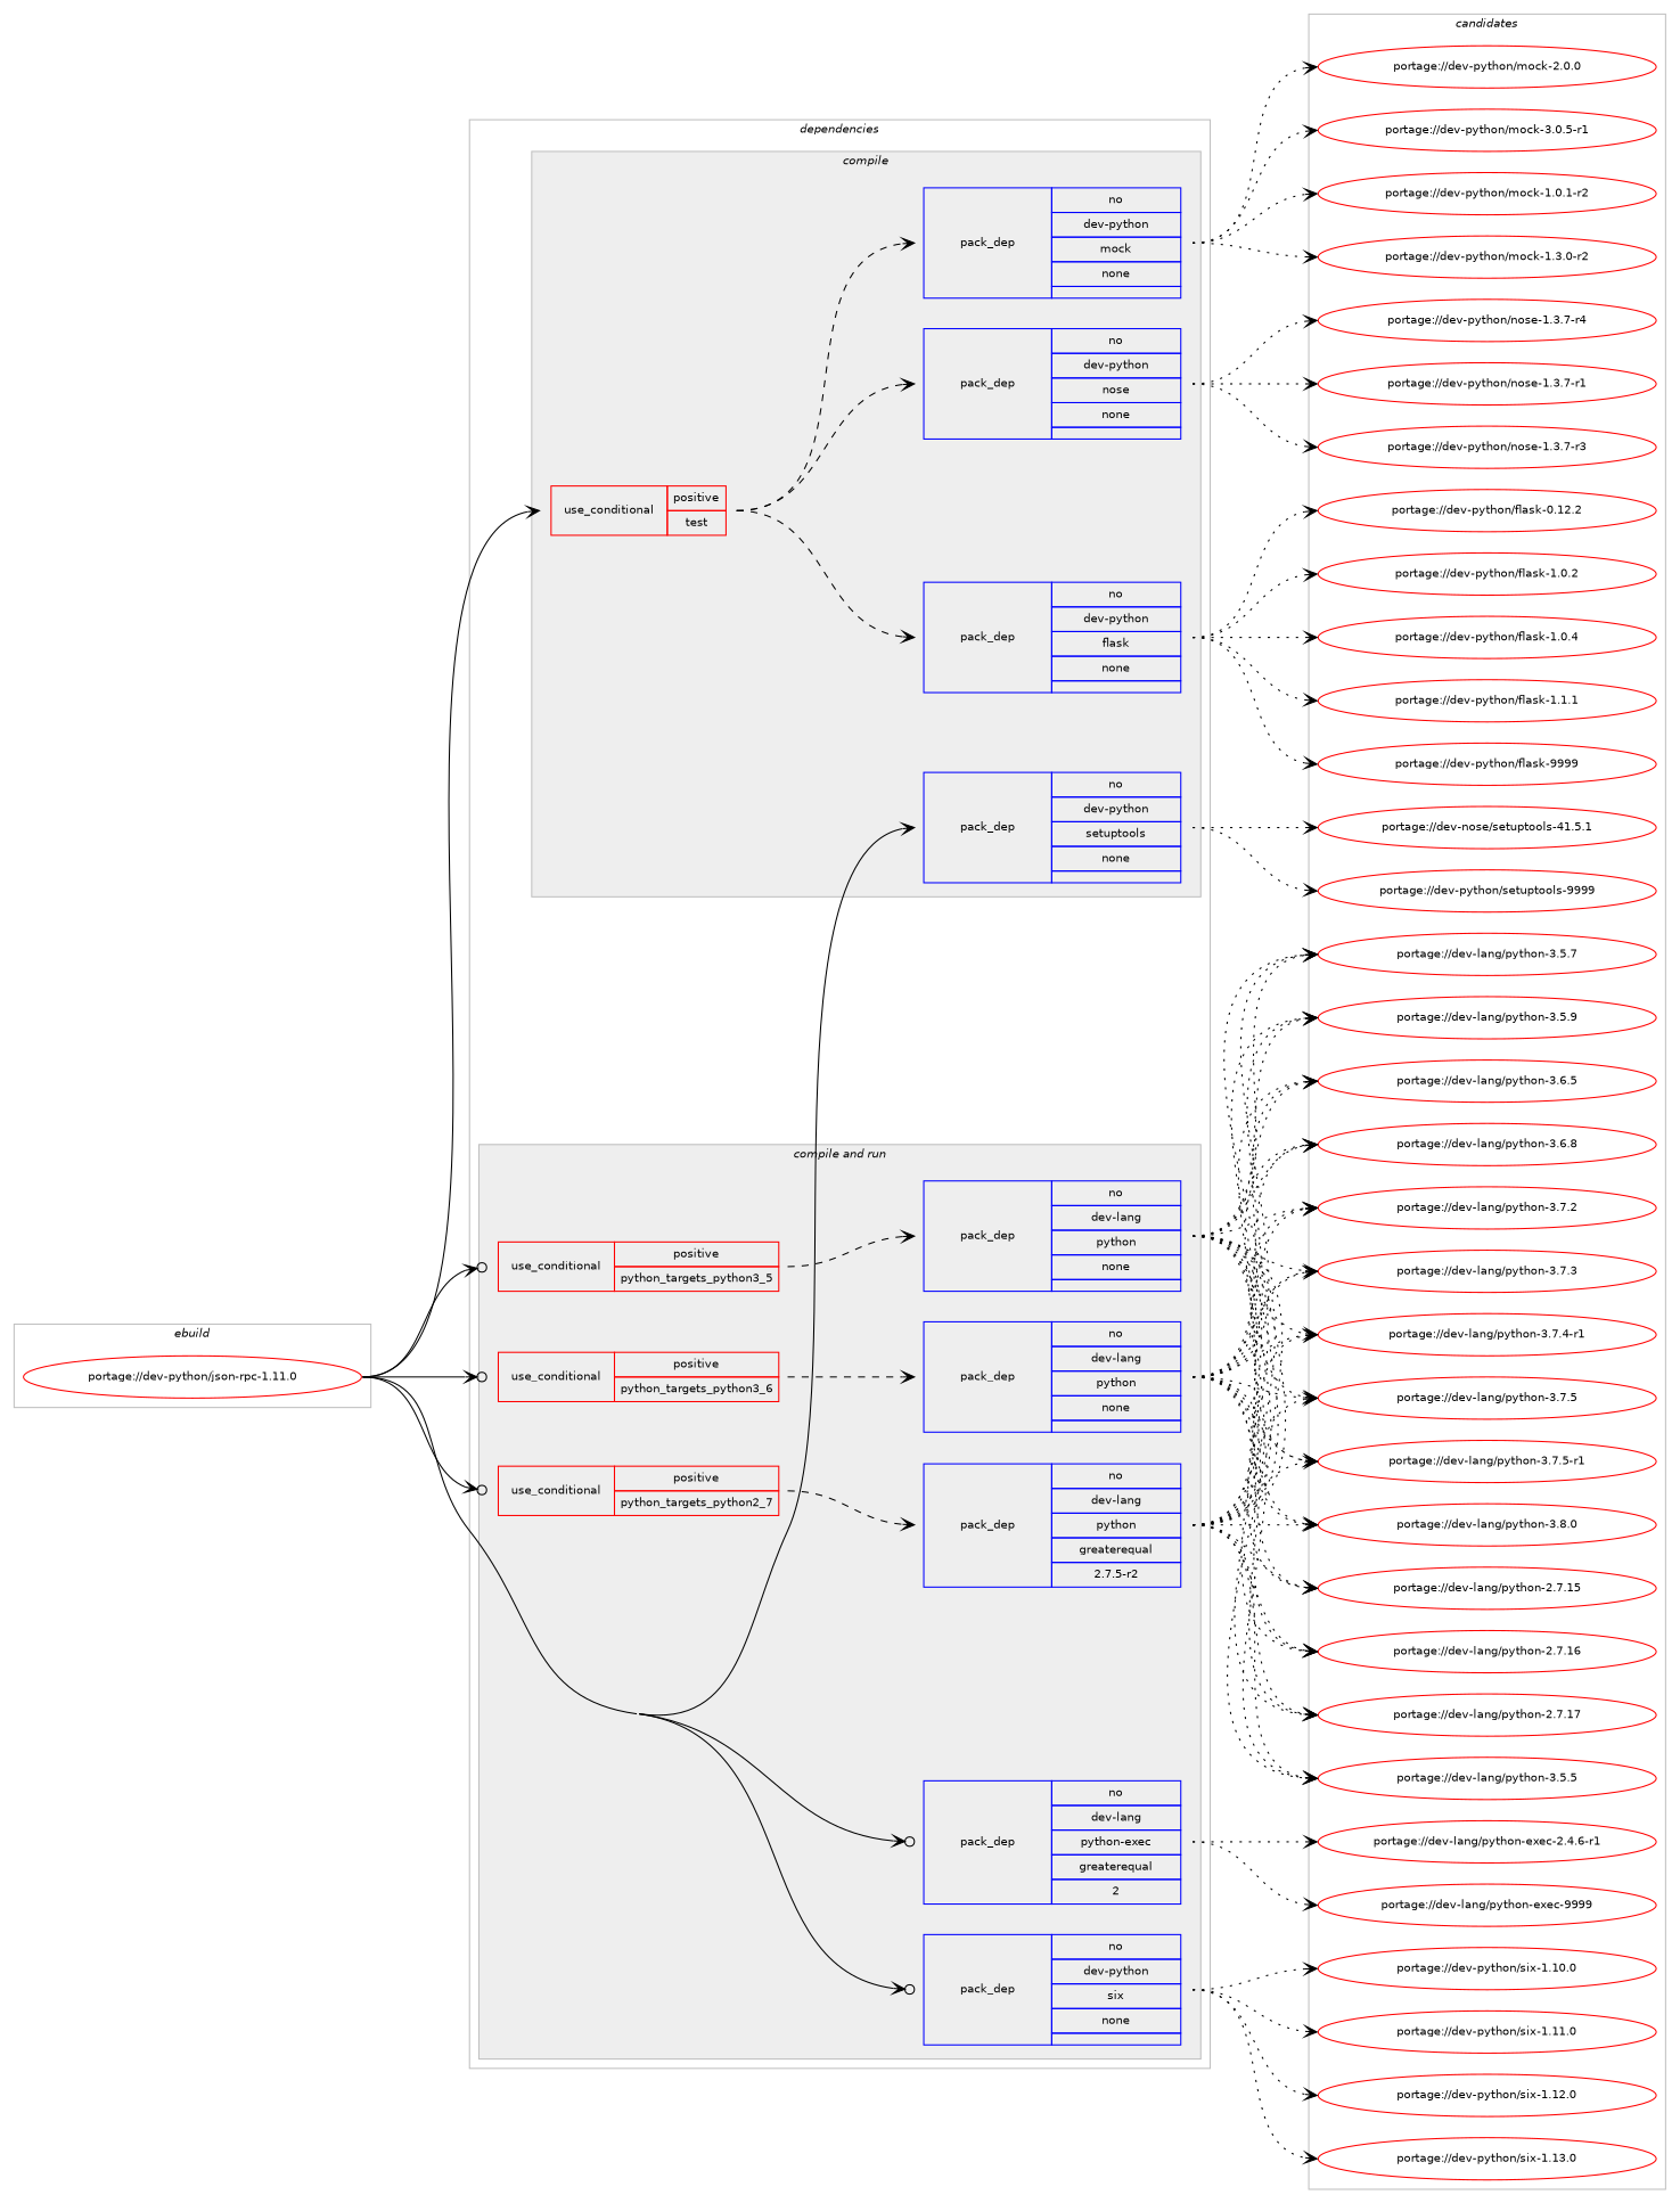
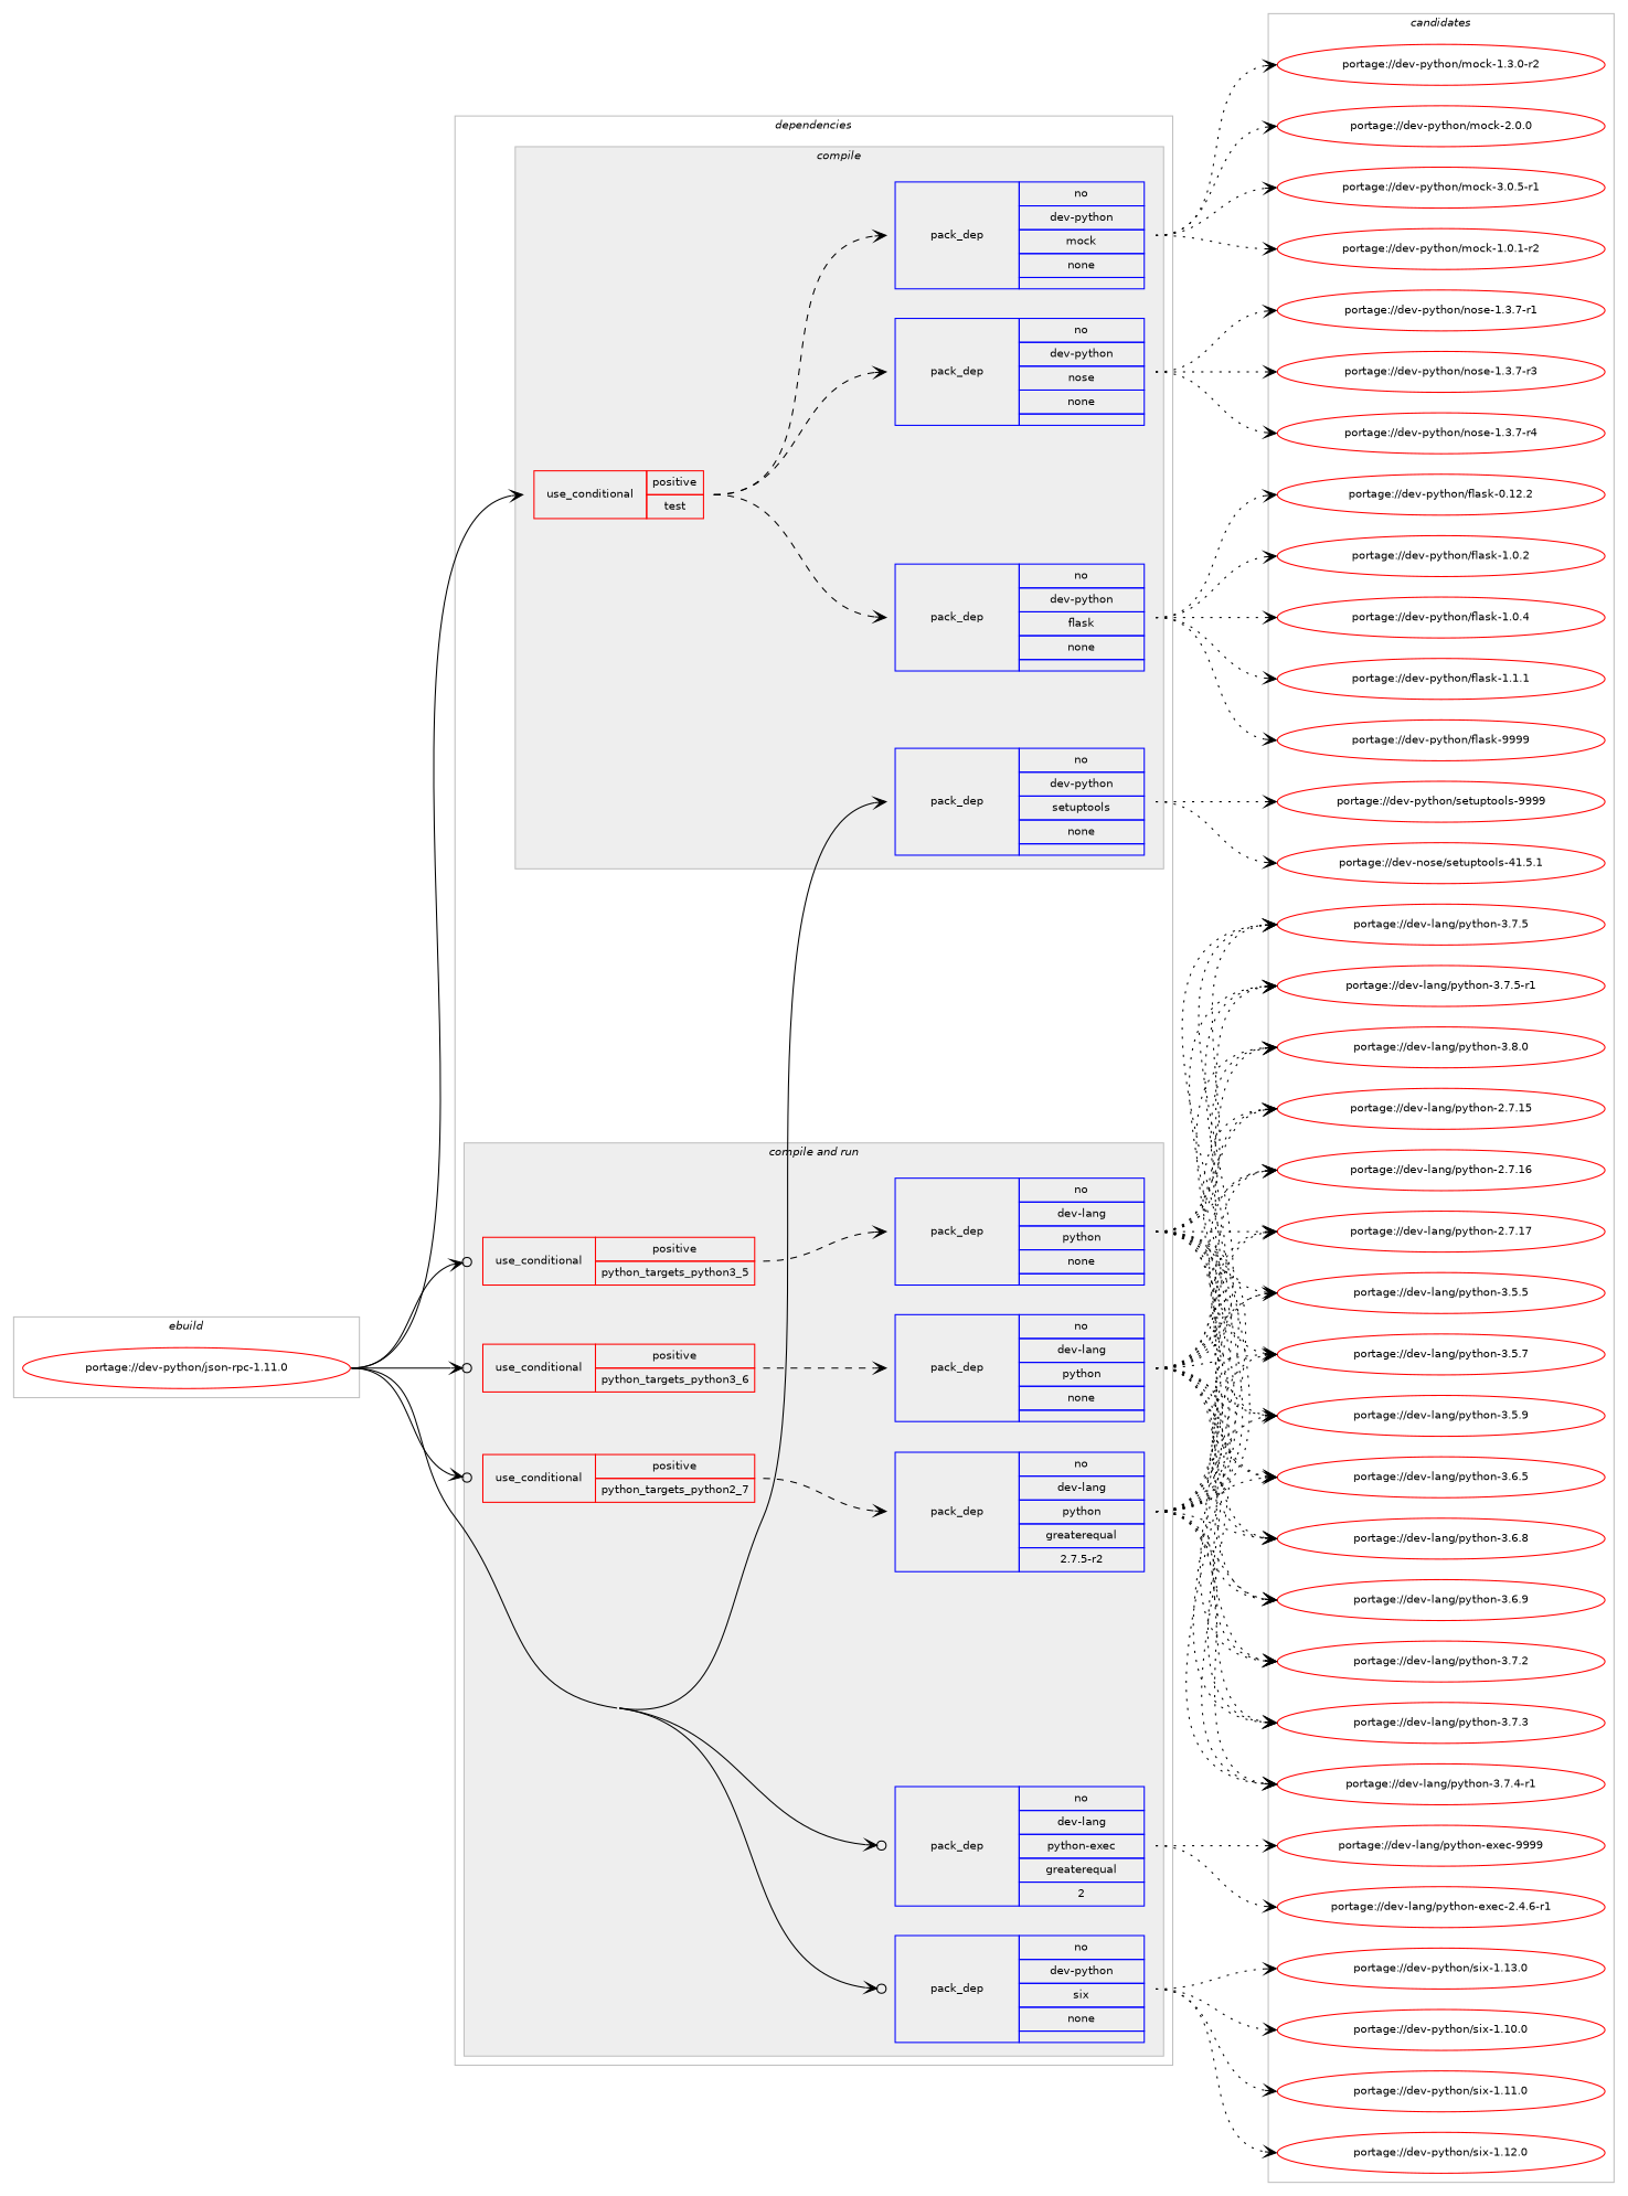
  digraph {
    compound=true
    concentrate=true
    fontname=Helvetica
    fontsize=10
    newrank=true
    rankdir=LR
    ranksep=1.5
    node [color=red fontname=Helvetica fontsize=10]
    edge [arrowhead=vee headport=w style=dotted tailport=e weight=100]
    n1 [label="portage://dev-python/json-rpc-1.11.0" width=4]
    n2 [color=blue label=<<TABLE BORDER="0" CELLBORDER="1" CELLSPACING="0" CELLPADDING="4" WIDTH="220"><TR><TD ROWSPAN="6" CELLPADDING="30">pack_dep</TD></TR><TR><TD WIDTH="110">no</TD></TR><TR><TD>dev-python</TD></TR><TR><TD>nose</TD></TR><TR><TD>none</TD></TR><TR><TD></TD></TR></TABLE>> shape=none]
    n3 [color=blue label=<<TABLE BORDER="0" CELLBORDER="1" CELLSPACING="0" CELLPADDING="4" WIDTH="220"><TR><TD ROWSPAN="6" CELLPADDING="30">pack_dep</TD></TR><TR><TD WIDTH="110">no</TD></TR><TR><TD>dev-python</TD></TR><TR><TD>mock</TD></TR><TR><TD>none</TD></TR><TR><TD></TD></TR></TABLE>> shape=none]
    n4 [color=blue label=<<TABLE BORDER="0" CELLBORDER="1" CELLSPACING="0" CELLPADDING="4" WIDTH="220"><TR><TD ROWSPAN="6" CELLPADDING="30">pack_dep</TD></TR><TR><TD WIDTH="110">no</TD></TR><TR><TD>dev-python</TD></TR><TR><TD>flask</TD></TR><TR><TD>none</TD></TR><TR><TD></TD></TR></TABLE>> shape=none]
    n5 [label=<<TABLE BORDER="0" CELLBORDER="1" CELLSPACING="0" CELLPADDING="4"><TR><TD ROWSPAN="3" CELLPADDING="10">use_conditional</TD></TR><TR><TD>positive</TD></TR><TR><TD>test</TD></TR></TABLE>> shape=none]
    n6 [color=blue label=<<TABLE BORDER="0" CELLBORDER="1" CELLSPACING="0" CELLPADDING="4" WIDTH="220"><TR><TD ROWSPAN="6" CELLPADDING="30">pack_dep</TD></TR><TR><TD WIDTH="110">no</TD></TR><TR><TD>dev-python</TD></TR><TR><TD>setuptools</TD></TR><TR><TD>none</TD></TR><TR><TD></TD></TR></TABLE>> shape=none]
    n7 [color=blue label=<<TABLE BORDER="0" CELLBORDER="1" CELLSPACING="0" CELLPADDING="4" WIDTH="220"><TR><TD ROWSPAN="6" CELLPADDING="30">pack_dep</TD></TR><TR><TD WIDTH="110">no</TD></TR><TR><TD>dev-lang</TD></TR><TR><TD>python</TD></TR><TR><TD>greaterequal</TD></TR><TR><TD>2.7.5-r2</TD></TR></TABLE>> shape=none]
    n8 [label=<<TABLE BORDER="0" CELLBORDER="1" CELLSPACING="0" CELLPADDING="4"><TR><TD ROWSPAN="3" CELLPADDING="10">use_conditional</TD></TR><TR><TD>positive</TD></TR><TR><TD>python_targets_python2_7</TD></TR></TABLE>> shape=none]
    n9 [color=blue label=<<TABLE BORDER="0" CELLBORDER="1" CELLSPACING="0" CELLPADDING="4" WIDTH="220"><TR><TD ROWSPAN="6" CELLPADDING="30">pack_dep</TD></TR><TR><TD WIDTH="110">no</TD></TR><TR><TD>dev-lang</TD></TR><TR><TD>python</TD></TR><TR><TD>none</TD></TR><TR><TD></TD></TR></TABLE>> shape=none]
    n10 [label=<<TABLE BORDER="0" CELLBORDER="1" CELLSPACING="0" CELLPADDING="4"><TR><TD ROWSPAN="3" CELLPADDING="10">use_conditional</TD></TR><TR><TD>positive</TD></TR><TR><TD>python_targets_python3_5</TD></TR></TABLE>> shape=none]
    n11 [color=blue label=<<TABLE BORDER="0" CELLBORDER="1" CELLSPACING="0" CELLPADDING="4" WIDTH="220"><TR><TD ROWSPAN="6" CELLPADDING="30">pack_dep</TD></TR><TR><TD WIDTH="110">no</TD></TR><TR><TD>dev-lang</TD></TR><TR><TD>python</TD></TR><TR><TD>none</TD></TR><TR><TD></TD></TR></TABLE>> shape=none]
    n12 [label=<<TABLE BORDER="0" CELLBORDER="1" CELLSPACING="0" CELLPADDING="4"><TR><TD ROWSPAN="3" CELLPADDING="10">use_conditional</TD></TR><TR><TD>positive</TD></TR><TR><TD>python_targets_python3_6</TD></TR></TABLE>> shape=none]
    n13 [color=blue label=<<TABLE BORDER="0" CELLBORDER="1" CELLSPACING="0" CELLPADDING="4" WIDTH="220"><TR><TD ROWSPAN="6" CELLPADDING="30">pack_dep</TD></TR><TR><TD WIDTH="110">no</TD></TR><TR><TD>dev-lang</TD></TR><TR><TD>python-exec</TD></TR><TR><TD>greaterequal</TD></TR><TR><TD>2</TD></TR></TABLE>> shape=none]
    n14 [color=blue label=<<TABLE BORDER="0" CELLBORDER="1" CELLSPACING="0" CELLPADDING="4" WIDTH="220"><TR><TD ROWSPAN="6" CELLPADDING="30">pack_dep</TD></TR><TR><TD WIDTH="110">no</TD></TR><TR><TD>dev-python</TD></TR><TR><TD>six</TD></TR><TR><TD>none</TD></TR><TR><TD></TD></TR></TABLE>> shape=none]
    n15 [label="portage://dev-python/nose-1.3.7-r1" width=4]
    n16 [label="portage://dev-python/nose-1.3.7-r3" width=4]
    n17 [label="portage://dev-python/nose-1.3.7-r4" width=4]
    n18 [label="portage://dev-python/mock-1.0.1-r2" width=4]
    n19 [label="portage://dev-python/mock-1.3.0-r2" width=4]
    n20 [label="portage://dev-python/mock-2.0.0" width=4]
    n21 [label="portage://dev-python/mock-3.0.5-r1" width=4]
    n22 [label="portage://dev-python/flask-0.12.2" width=4]
    n23 [label="portage://dev-python/flask-1.0.2" width=4]
    n24 [label="portage://dev-python/flask-1.0.4" width=4]
    n25 [label="portage://dev-python/flask-1.1.1" width=4]
    n26 [label="portage://dev-python/flask-9999" width=4]
    n27 [label="portage://dev-nose/setuptools-41.5.1" width=4]
    n28 [label="portage://dev-python/setuptools-9999" width=4]
    n29 [label="portage://dev-lang/python-2.7.15" width=4]
    n30 [label="portage://dev-lang/python-2.7.16" width=4]
    n31 [label="portage://dev-lang/python-2.7.17" width=4]
    n32 [label="portage://dev-lang/python-3.5.5" width=4]
    n33 [label="portage://dev-lang/python-3.5.7" width=4]
    n34 [label="portage://dev-lang/python-3.5.9" width=4]
    n35 [label="portage://dev-lang/python-3.6.5" width=4]
    n36 [label="portage://dev-lang/python-3.6.8" width=4]
+   n37 [label="portage://dev-lang/python-3.6.9" width=4]
    n38 [label="portage://dev-lang/python-3.7.2" width=4]
    n39 [label="portage://dev-lang/python-3.7.3" width=4]
    n40 [label="portage://dev-lang/python-3.7.4-r1" width=4]
    n41 [label="portage://dev-lang/python-3.7.5" width=4]
    n42 [label="portage://dev-lang/python-3.7.5-r1" width=4]
    n43 [label="portage://dev-lang/python-3.8.0" width=4]
    n44 [label="portage://dev-lang/python-exec-2.4.6-r1" width=4]
    n45 [label="portage://dev-lang/python-exec-9999" width=4]
    n46 [label="portage://dev-python/six-1.10.0" width=4]
    n47 [label="portage://dev-python/six-1.11.0" width=4]
    n48 [label="portage://dev-python/six-1.12.0" width=4]
    n49 [label="portage://dev-python/six-1.13.0" width=4]
    subgraph cluster_1 {
      color=gray
      label=<<i>ebuild</i>>
      rank=same
      n1
    }
    subgraph cluster_2 {
      color=gray
      label=<<i>dependencies</i>>
      subgraph cluster_3 {
        color=gray
        fillcolor="#eeeeee"
        label=<<i>compile</i>>
        style=filled
        subgraph sub_4 {
          color=gray
          fillcolor="#eeeeee"
          label=<<i>compile</i>>
          style=filled
          n5
          subgraph sub_5 {
            color=gray
            fillcolor="#eeeeee"
            label=<<i>compile</i>>
            style=filled
            n2
          }
          subgraph sub_6 {
            color=gray
            fillcolor="#eeeeee"
            label=<<i>compile</i>>
            style=filled
            n3
          }
          subgraph sub_7 {
            color=gray
            fillcolor="#eeeeee"
            label=<<i>compile</i>>
            style=filled
            n4
          }
        }
        subgraph sub_8 {
          color=gray
          fillcolor="#eeeeee"
          label=<<i>compile</i>>
          style=filled
          n6
        }
      }
      subgraph cluster_9 {
        color=gray
        fillcolor="#eeeeee"
        label=<<i>compile and run</i>>
        style=filled
        subgraph sub_10 {
          color=gray
          fillcolor="#eeeeee"
          label=<<i>compile and run</i>>
          style=filled
          n8
          subgraph sub_11 {
            color=gray
            fillcolor="#eeeeee"
            label=<<i>compile and run</i>>
            style=filled
            n7
          }
        }
        subgraph sub_12 {
          color=gray
          fillcolor="#eeeeee"
          label=<<i>compile and run</i>>
          style=filled
          n10
          subgraph sub_13 {
            color=gray
            fillcolor="#eeeeee"
            label=<<i>compile and run</i>>
            style=filled
            n9
          }
        }
        subgraph sub_14 {
          color=gray
          fillcolor="#eeeeee"
          label=<<i>compile and run</i>>
          style=filled
          n12
          subgraph sub_15 {
            color=gray
            fillcolor="#eeeeee"
            label=<<i>compile and run</i>>
            style=filled
            n11
          }
        }
        subgraph sub_16 {
          color=gray
          fillcolor="#eeeeee"
          label=<<i>compile and run</i>>
          style=filled
          n13
        }
        subgraph sub_17 {
          color=gray
          fillcolor="#eeeeee"
          label=<<i>compile and run</i>>
          style=filled
          n14
        }
      }
      subgraph cluster_18 {
        color=gray
        fillcolor="#eeeeee"
        label=<<i>run</i>>
        style=filled
      }
    }
    subgraph cluster_19 {
      color=gray
      label=<<i>candidates</i>>
      rank=same
      subgraph sub_20 {
        color=black
        label=<<i>candidates</i>>
        nodesep=1
        rank=same
        n15
        n16
        n17
      }
      subgraph sub_21 {
        color=black
        label=<<i>candidates</i>>
        nodesep=1
        rank=same
        n18
        n19
        n20
        n21
      }
      subgraph sub_22 {
        color=black
        label=<<i>candidates</i>>
        nodesep=1
        rank=same
        n22
        n23
        n24
        n25
        n26
      }
      subgraph sub_23 {
        color=black
        label=<<i>candidates</i>>
        nodesep=1
        rank=same
        n27
        n28
      }
      subgraph sub_24 {
        color=black
        label=<<i>candidates</i>>
        nodesep=1
        rank=same
        n29
        n30
        n31
        n32
        n33
        n34
        n35
        n36
+       n37
        n38
        n39
        n40
        n41
        n42
        n43
      }
      subgraph sub_25 {
        color=black
        label=<<i>candidates</i>>
        nodesep=1
        rank=same
        n29
        n30
        n31
        n32
        n33
        n34
        n35
        n36
+       n37
        n38
        n39
        n40
        n41
        n42
        n43
      }
      subgraph sub_26 {
        color=black
        label=<<i>candidates</i>>
        nodesep=1
        rank=same
        n29
        n30
        n31
        n32
        n33
        n34
        n35
        n36
+       n37
        n38
        n39
        n40
        n41
        n42
        n43
      }
      subgraph sub_27 {
        color=black
        label=<<i>candidates</i>>
        nodesep=1
        rank=same
        n44
        n45
      }
      subgraph sub_28 {
        color=black
        label=<<i>candidates</i>>
        nodesep=1
        rank=same
        n46
        n47
        n48
        n49
      }
    }
    n1 -> n5 [style=solid weight=20]
    n1 -> n6 [style=solid weight=20]
    n1 -> n8 [arrowhead=odotvee style=solid weight=20]
    n1 -> n10 [arrowhead=odotvee style=solid weight=20]
    n1 -> n12 [arrowhead=odotvee style=solid weight=20]
    n1 -> n13 [arrowhead=odotvee style=solid weight=20]
    n1 -> n14 [arrowhead=odotvee style=solid weight=20]
    n2 -> n15
    n2 -> n16
    n2 -> n17
    n3 -> n18
    n3 -> n19
    n3 -> n20
    n3 -> n21
    n4 -> n22
    n4 -> n23
    n4 -> n24
    n4 -> n25
    n4 -> n26
    n5 -> n2 [style=dashed weight=20]
    n5 -> n3 [style=dashed weight=20]
    n5 -> n4 [style=dashed weight=20]
    n6 -> n27
    n6 -> n28
    n7 -> n29
    n7 -> n30
    n7 -> n31
    n7 -> n32
    n7 -> n33
    n7 -> n34
    n7 -> n35
    n7 -> n36
+   n7 -> n37
    n7 -> n38
    n7 -> n39
    n7 -> n40
    n7 -> n41
    n7 -> n42
    n7 -> n43
    n8 -> n7 [style=dashed weight=20]
    n9 -> n29
    n9 -> n30
    n9 -> n31
    n9 -> n32
    n9 -> n33
    n9 -> n34
    n9 -> n35
    n9 -> n36
+   n9 -> n37
    n9 -> n38
    n9 -> n39
    n9 -> n40
    n9 -> n41
    n9 -> n42
    n9 -> n43
    n10 -> n9 [style=dashed weight=20]
    n11 -> n29
    n11 -> n30
    n11 -> n31
    n11 -> n32
    n11 -> n33
    n11 -> n34
    n11 -> n35
    n11 -> n36
+   n11 -> n37
    n11 -> n38
    n11 -> n39
    n11 -> n40
    n11 -> n41
    n11 -> n42
    n11 -> n43
    n12 -> n11 [style=dashed weight=20]
    n13 -> n44
    n13 -> n45
    n14 -> n46
    n14 -> n47
    n14 -> n48
    n14 -> n49
  }
